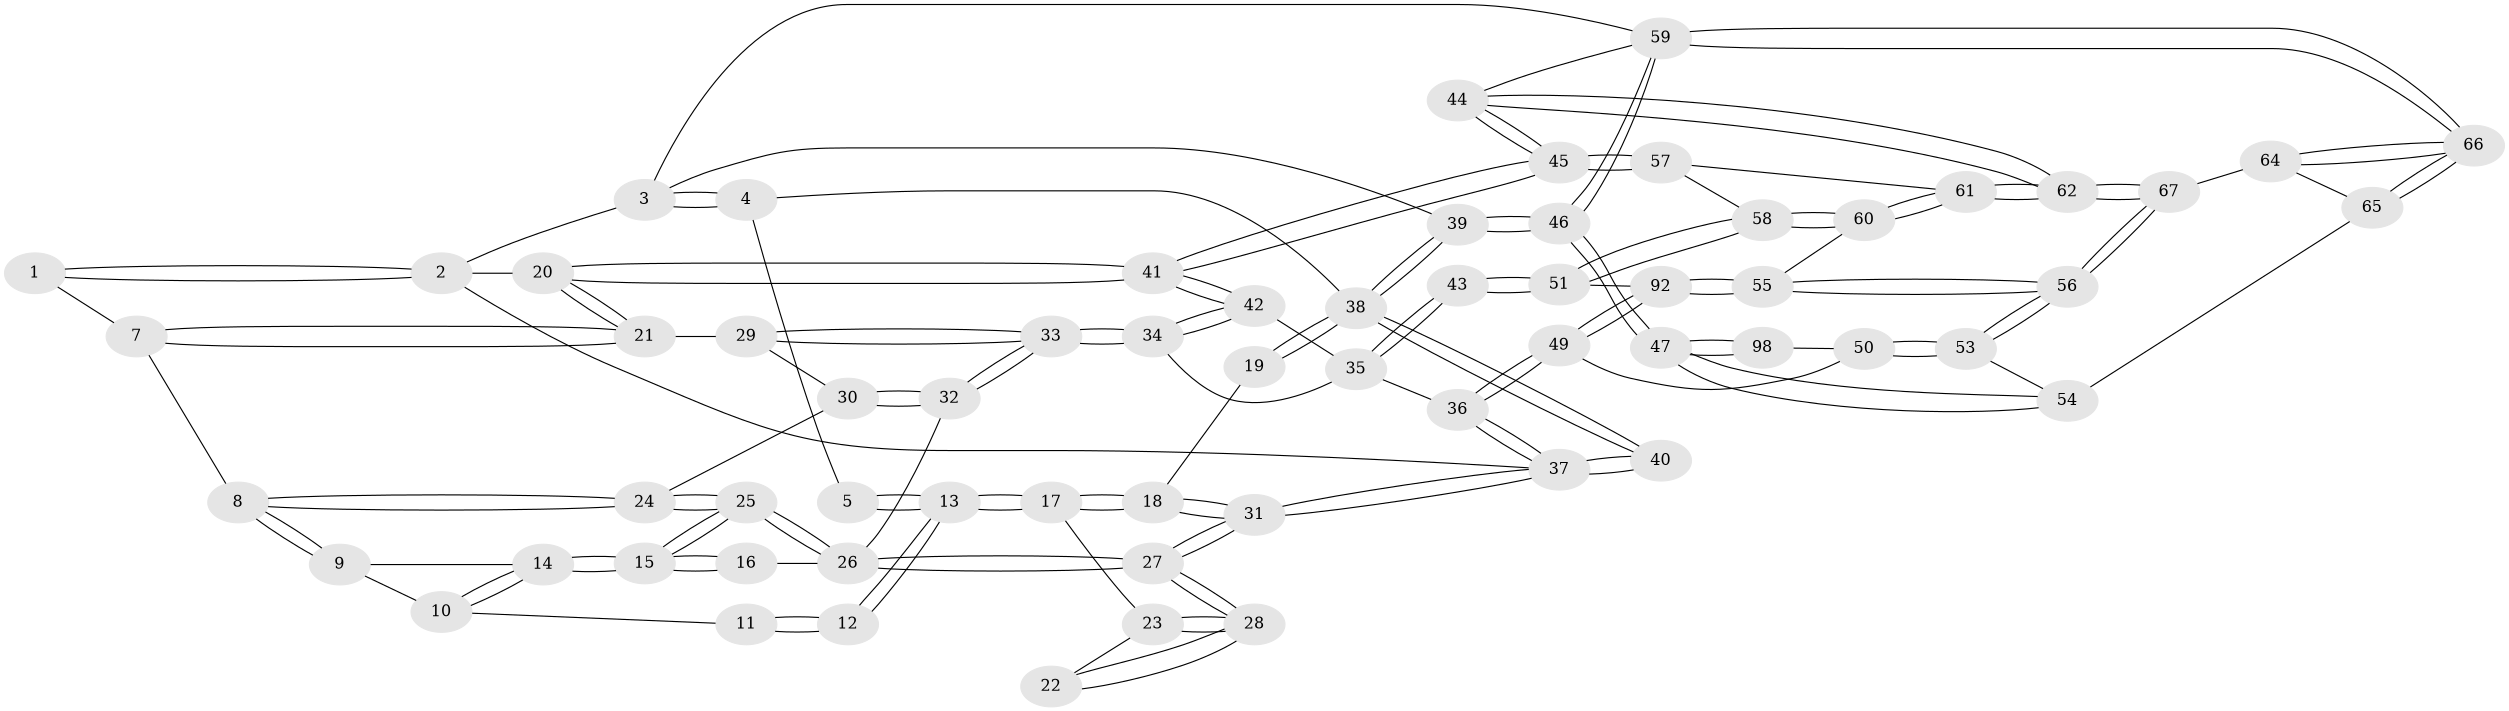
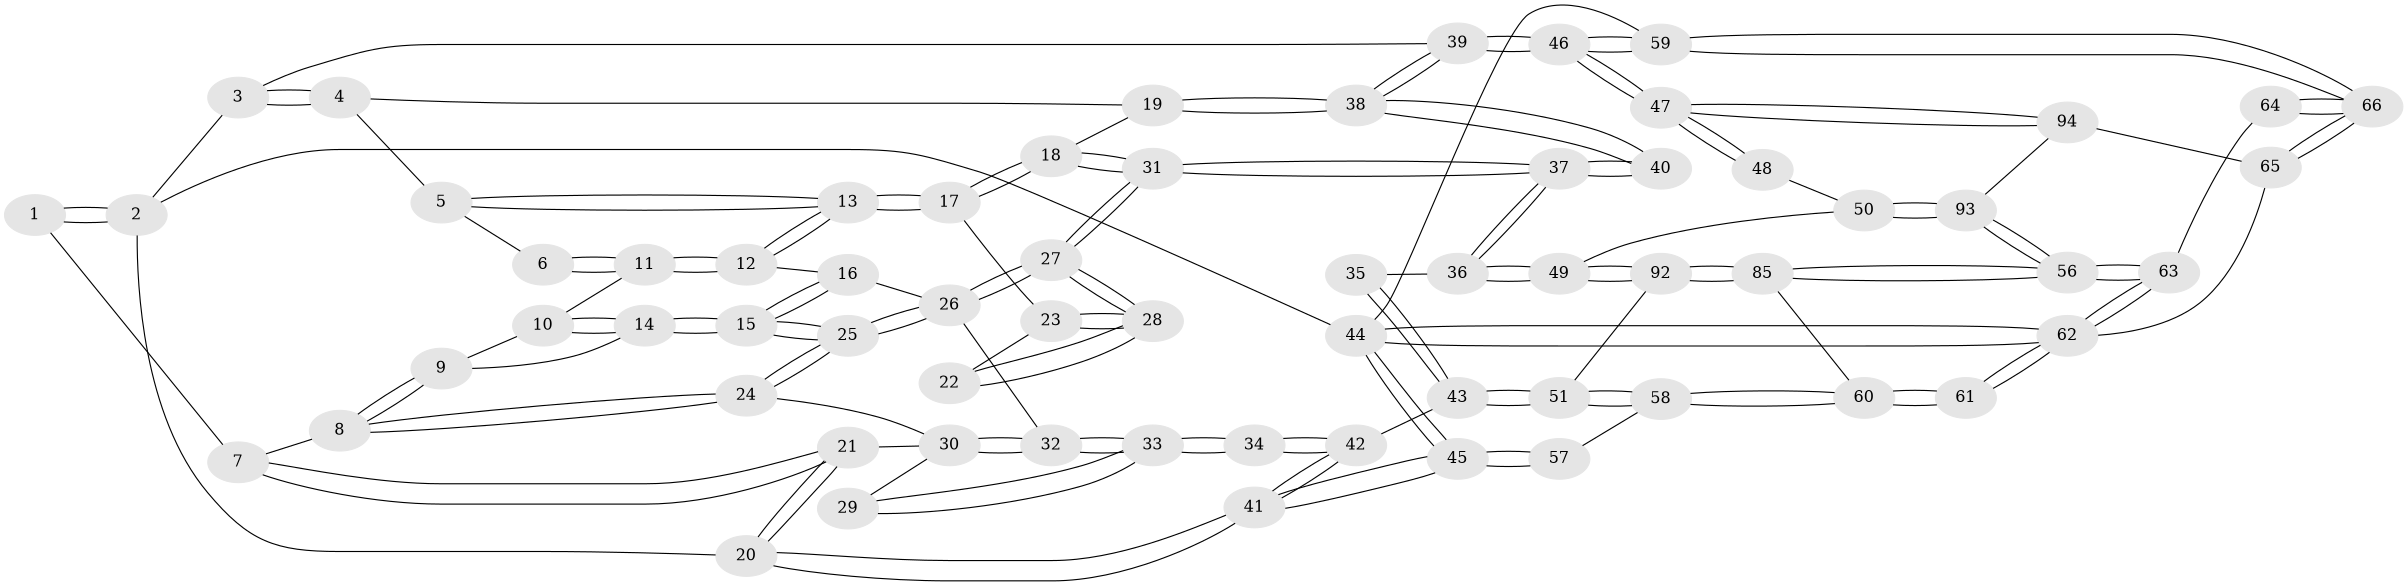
  graph {
    rankdir=LR
    node [color=gray90 style=filled]
    1
    2
    7
    3
    20
    44
    8
    21
    4
    39
    59
    41
    45
    62
    5
    19
    46
    66
+   6
    13
    38
    11
    17
    12
    9
    24
    29
    10
    14
    25
    30
    15
    16
    26
    18
    23
    22
    28
    31
    37
    40
    42
    33
    32
    27
    34
    35
    36
    43
    49
    51
    50
    n53 [label=92]
    47
    57
    58
-   63 [label=67]
+   63
    61
-   48 [label=98]
-   54
+   48
+   54 [label=94]
    65
-   53
-   55
+   53 [label=93]
+   55 [label=85]
    56
    60
    64
    1 -- 2
    1 -- 2
    1 -- 7
    2 -- 3
    2 -- 20
-   2 -- 37
+   2 -- 44
    7 -- 8
    7 -- 21
    7 -- 21
    3 -- 4
    3 -- 4
    3 -- 39
-   3 -- 59
    20 -- 21
    20 -- 21
    20 -- 41
    20 -- 41
    44 -- 59
    44 -- 45
    44 -- 45
    44 -- 62
    44 -- 62
    8 -- 9
    8 -- 9
    8 -- 24
    8 -- 24
-   21 -- 29
+   21 -- 30
    4 -- 5
-   4 -- 38
+   4 -- 19
    39 -- 46
    39 -- 46
    59 -- 66
    59 -- 66
    41 -- 45
    41 -- 45
    41 -- 42
    41 -- 42
    45 -- 57
    45 -- 57
    62 -- 63
    62 -- 63
+   5 -- 6
    5 -- 13
    5 -- 13
    19 -- 38
    19 -- 38
    46 -- 59
    46 -- 59
    46 -- 47
    46 -- 47
+   6 -- 11
+   6 -- 11
    13 -- 17
    13 -- 17
    38 -- 39
    38 -- 39
    38 -- 40
    38 -- 40
    11 -- 12
    11 -- 12
    17 -- 18
    17 -- 18
    17 -- 23
    12 -- 13
    12 -- 13
+   12 -- 16
    9 -- 10
    9 -- 14
    24 -- 25
    24 -- 25
    24 -- 30
    29 -- 30
    29 -- 33
    29 -- 33
    10 -- 11
    10 -- 14
    10 -- 14
    14 -- 15
    14 -- 15
    25 -- 26
    25 -- 26
    30 -- 32
    30 -- 32
    15 -- 25
    15 -- 25
    15 -- 16
    15 -- 16
    16 -- 26
    26 -- 32
    26 -- 27
    26 -- 27
    18 -- 19
    18 -- 31
    18 -- 31
    23 -- 28
    23 -- 28
    22 -- 23
    22 -- 28
    22 -- 28
    31 -- 37
    31 -- 37
    37 -- 40
    37 -- 40
-   42 -- 35
+   42 -- 43
    33 -- 34
    33 -- 34
    32 -- 33
    32 -- 33
    27 -- 28
    27 -- 28
    27 -- 31
    27 -- 31
    34 -- 42
    34 -- 42
-   34 -- 35
    35 -- 36
    35 -- 43
    35 -- 43
    36 -- 37
    36 -- 37
    36 -- 49
    36 -- 49
    43 -- 51
    43 -- 51
    49 -- 50
    49 -- n53
    49 -- n53
    51 -- n53
    51 -- 58
    51 -- 58
    50 -- 53
    50 -- 53
    n53 -- 55
    n53 -- 55
    47 -- 48
    47 -- 48
    47 -- 54
    47 -- 54
    57 -- 58
-   57 -- 61
    58 -- 60
    58 -- 60
    63 -- 64
    61 -- 62
    61 -- 62
    48 -- 50
    54 -- 65
    65 -- 66
    65 -- 66
    53 -- 54
    53 -- 56
    53 -- 56
    55 -- 56
    55 -- 56
    55 -- 60
    56 -- 63
    56 -- 63
    60 -- 61
    60 -- 61
    64 -- 66
    64 -- 66
-   64 -- 65
+   62 -- 65
  }
